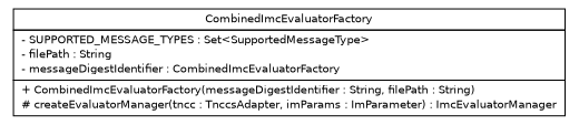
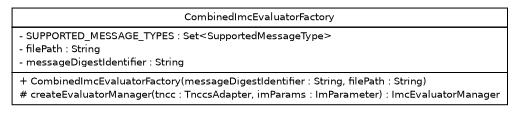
  digraph {
    nodesep=0.25
    ranksep=0.5
-   n1 [fontcolor=black fontname=Helvetica fontsize=10.0 label=<<table title="de.hsbremen.tc.tnc.im.evaluate.example.combined.CombinedImcEvaluatorFactory" border="0" cellborder="1" cellspacing="0" cellpadding="2" port="p" href="./CombinedImcEvaluatorFactory.html"> 		<tr><td><table border="0" cellspacing="0" cellpadding="1"> <tr><td align="center" balign="center"> CombinedImcEvaluatorFactory </td></tr> 		</table></td></tr> 		<tr><td><table border="0" cellspacing="0" cellpadding="1"> <tr><td align="left" balign="left"> - SUPPORTED_MESSAGE_TYPES : Set&lt;SupportedMessageType&gt; </td></tr> <tr><td align="left" balign="left"> - filePath : String </td></tr> <tr><td align="left" balign="left"> - messageDigestIdentifier : CombinedImcEvaluatorFactory </td></tr> 		</table></td></tr> 		<tr><td><table border="0" cellspacing="0" cellpadding="1"> <tr><td align="left" balign="left"> + CombinedImcEvaluatorFactory(messageDigestIdentifier : String, filePath : String) </td></tr> <tr><td align="left" balign="left"> # createEvaluatorManager(tncc : TnccsAdapter, imParams : ImParameter) : ImcEvaluatorManager </td></tr> 		</table></td></tr> 		</table>> shape=plaintext]
+   n1 [fontcolor=black fontname=Helvetica fontsize=10.0 label=<<table title="de.hsbremen.tc.tnc.im.evaluate.example.combined.CombinedImcEvaluatorFactory" border="0" cellborder="1" cellspacing="0" cellpadding="2" port="p" href="./CombinedImcEvaluatorFactory.html"> 		<tr><td><table border="0" cellspacing="0" cellpadding="1"> <tr><td align="center" balign="center"> CombinedImcEvaluatorFactory </td></tr> 		</table></td></tr> 		<tr><td><table border="0" cellspacing="0" cellpadding="1"> <tr><td align="left" balign="left"> - SUPPORTED_MESSAGE_TYPES : Set&lt;SupportedMessageType&gt; </td></tr> <tr><td align="left" balign="left"> - filePath : String </td></tr> <tr><td align="left" balign="left"> - messageDigestIdentifier : String </td></tr> 		</table></td></tr> 		<tr><td><table border="0" cellspacing="0" cellpadding="1"> <tr><td align="left" balign="left"> + CombinedImcEvaluatorFactory(messageDigestIdentifier : String, filePath : String) </td></tr> <tr><td align="left" balign="left"> # createEvaluatorManager(tncc : TnccsAdapter, imParams : ImParameter) : ImcEvaluatorManager </td></tr> 		</table></td></tr> 		</table>> shape=plaintext]
  }
